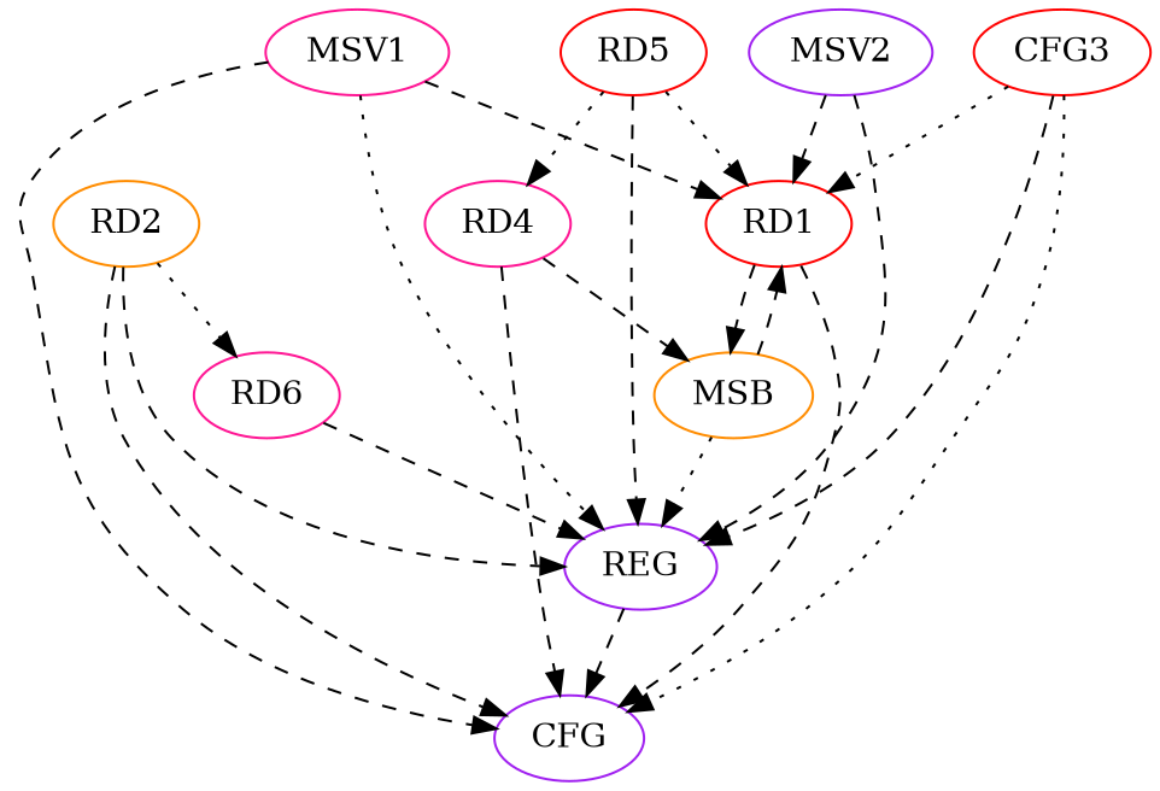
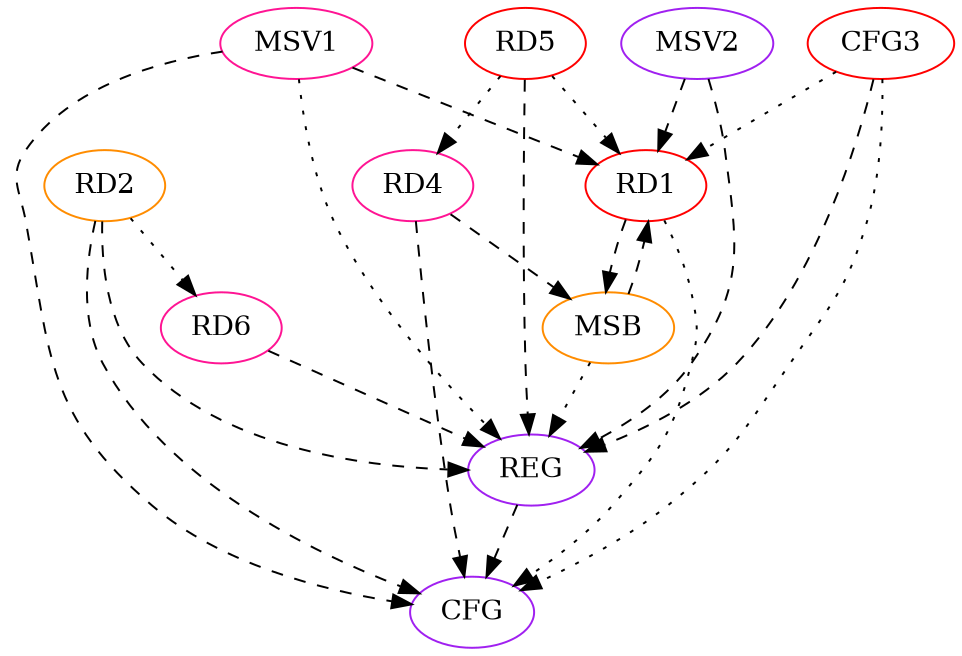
  strict digraph {
    node [color=red]
    edge [style=dashed]
    n1 [label=RD1]
    n2 [color=darkorange label=MSB]
    n3 [color=purple label=CFG]
    n4 [color=purple label=REG]
    n5 [color=darkorange label=RD2]
    n6 [color=deeppink label=RD6]
    n7 [color=deeppink label=RD4]
    n8 [label=RD5]
    n9 [color=deeppink label=MSV1]
    n10 [color=purple label=MSV2]
    n11 [label=CFG3]
    n1 -> n2
-   n1 -> n3
+   n1 -> n3 [style=dotted]
    n2 -> n1
    n2 -> n4 [style=dotted]
    n4 -> n3
    n5 -> n3
    n5 -> n4
    n5 -> n6 [style=dotted]
    n6 -> n4
    n7 -> n2
    n7 -> n3
    n8 -> n1 [style=dotted]
    n8 -> n4
    n8 -> n7 [style=dotted]
    n9 -> n1
    n9 -> n3
    n9 -> n4 [style=dotted]
    n10 -> n1
    n10 -> n4
    n11 -> n1 [style=dotted]
    n11 -> n3 [style=dotted]
    n11 -> n4
  }
